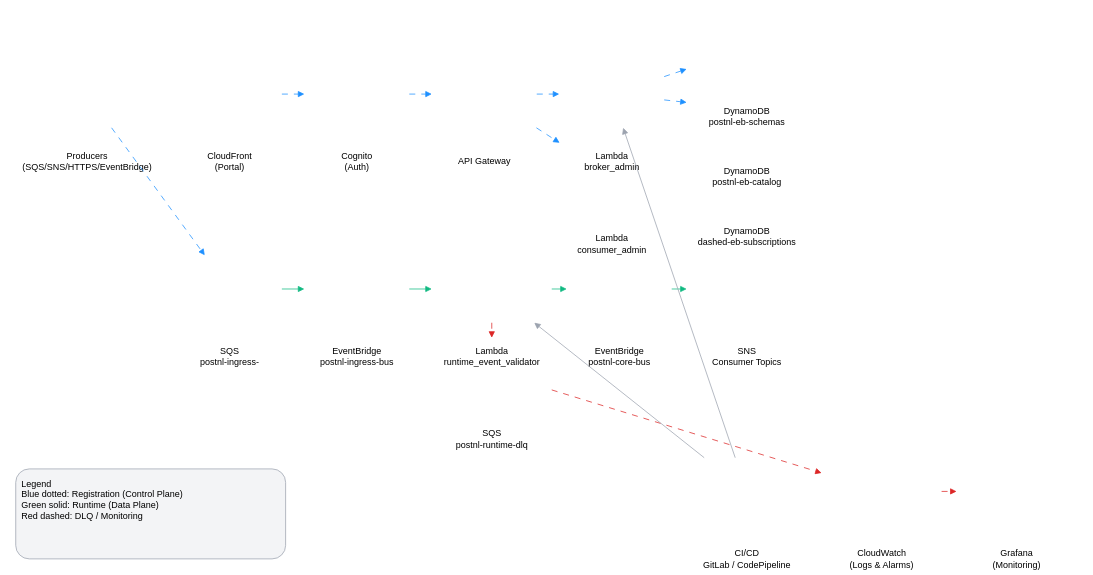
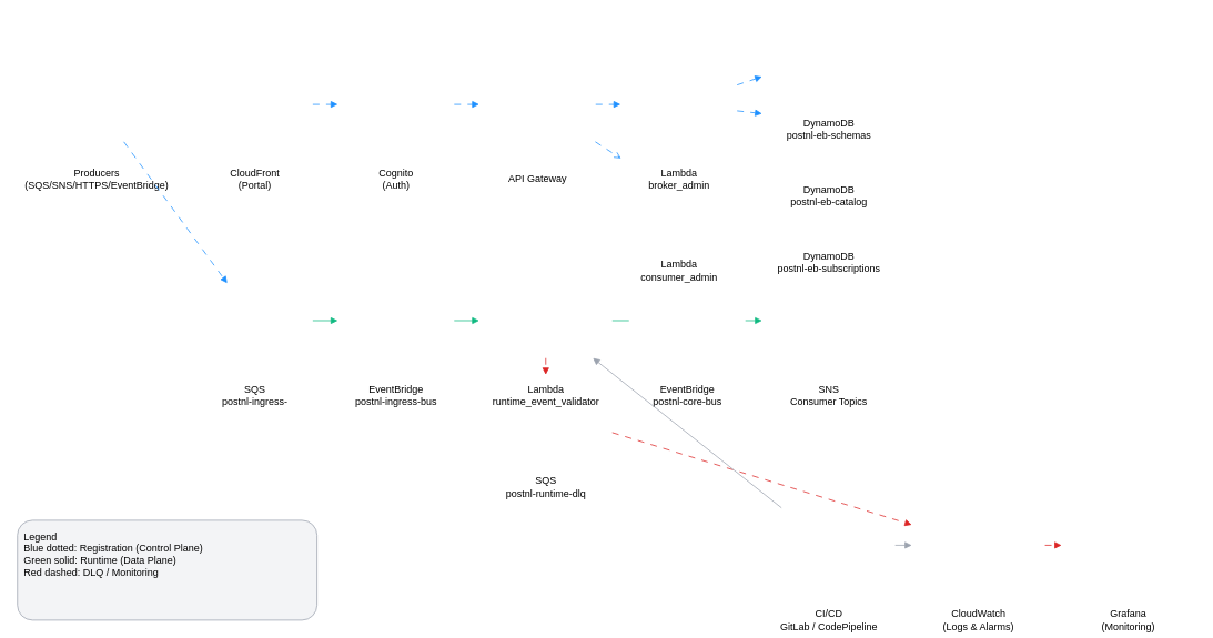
  <mxCell id="0" />
  <mxCell id="1" parent="0" />
  <mxCell id="2" value="" style="shape=image;image=data:image/svg+xml;utf8,%3Csvg xmlns='http://www.w3.org/2000/svg' width='140' height='90'%3E%3Crect rx='12' ry='12' x='1' y='1' width='138' height='88' fill='%239B59B6' stroke='%23111827' stroke-width='2'/%3E%3C/svg%3E;" vertex="0" parent="1" />
  <mxCell id="3" value="" style="shape=image;image=data:image/svg+xml;utf8,%3Csvg xmlns='http://www.w3.org/2000/svg' width='140' height='90'%3E%3Crect rx='12' ry='12' x='1' y='1' width='138' height='88' fill='%23E879F9' stroke='%23111827' stroke-width='2'/%3E%3C/svg%3E;" vertex="0" parent="1" />
  <mxCell id="4" value="" style="shape=image;image=data:image/svg+xml;utf8,%3Csvg xmlns='http://www.w3.org/2000/svg' width='140' height='90'%3E%3Crect rx='12' ry='12' x='1' y='1' width='138' height='88' fill='%23F59E0B' stroke='%23111827' stroke-width='2'/%3E%3C/svg%3E;" vertex="0" parent="1" />
  <mxCell id="5" value="" style="shape=image;image=data:image/svg+xml;utf8,%3Csvg xmlns='http://www.w3.org/2000/svg' width='140' height='90'%3E%3Crect rx='12' ry='12' x='1' y='1' width='138' height='88' fill='%231B76D3' stroke='%23111827' stroke-width='2'/%3E%3C/svg%3E;" vertex="0" parent="1" />
  <mxCell id="6" value="" style="shape=image;image=data:image/svg+xml;utf8,%3Csvg xmlns='http://www.w3.org/2000/svg' width='140' height='90'%3E%3Crect rx='12' ry='12' x='1' y='1' width='138' height='88' fill='%23EF4444' stroke='%23111827' stroke-width='2'/%3E%3C/svg%3E;" vertex="0" parent="1" />
  <mxCell id="7" value="" style="shape=image;image=data:image/svg+xml;utf8,%3Csvg xmlns='http://www.w3.org/2000/svg' width='140' height='90'%3E%3Crect rx='12' ry='12' x='1' y='1' width='138' height='88' fill='%23FBBF24' stroke='%23111827' stroke-width='2'/%3E%3C/svg%3E;" vertex="0" parent="1" />
  <mxCell id="8" value="" style="shape=image;image=data:image/svg+xml;utf8,%3Csvg xmlns='http://www.w3.org/2000/svg' width='140' height='90'%3E%3Crect rx='12' ry='12' x='1' y='1' width='138' height='88' fill='%2310B981' stroke='%23111827' stroke-width='2'/%3E%3C/svg%3E;" vertex="0" parent="1" />
  <mxCell id="9" value="" style="shape=image;image=data:image/svg+xml;utf8,%3Csvg xmlns='http://www.w3.org/2000/svg' width='140' height='90'%3E%3Crect rx='12' ry='12' x='1' y='1' width='138' height='88' fill='%230EA5E9' stroke='%23111827' stroke-width='2'/%3E%3C/svg%3E;" vertex="0" parent="1" />
  <mxCell id="10" value="" style="shape=image;image=data:image/svg+xml;utf8,%3Csvg xmlns='http://www.w3.org/2000/svg' width='140' height='90'%3E%3Crect rx='12' ry='12' x='1' y='1' width='138' height='88' fill='%239CA3AF' stroke='%23111827' stroke-width='2'/%3E%3C/svg%3E;" vertex="0" parent="1" />
  <mxCell id="11" value="Producers&#10;(SQS/SNS/HTTPS/EventBridge)" style="shape=image;image=data:image/svg+xml;utf8,%3Csvg xmlns='http://www.w3.org/2000/svg' width='140' height='90'%3E%3Crect rx='12' ry='12' x='1' y='1' width='138' height='88' fill='%231E90FF' stroke='%23111827' stroke-width='2'/%3E%3C/svg%3E;imageAlign=center;verticalAlign=middle;labelPosition=center;verticalLabelPosition=bottom;html=1;" vertex="1" parent="1"><mxGeometry x="35" y="80" width="160" height="90" as="geometry" /></mxCell>
  <mxCell id="12" value="CloudFront&#10;(Portal)" style="shape=image;image=data:image/svg+xml;utf8,%3Csvg xmlns='http://www.w3.org/2000/svg' width='140' height='90'%3E%3Crect rx='12' ry='12' width='140' height='90' fill='%239B59B6'/%3E%3C/svg%3E;imageAlign=center;verticalAlign=middle;labelPosition=center;verticalLabelPosition=bottom;html=1;" vertex="1" parent="1"><mxGeometry x="235" y="80" width="140" height="90" as="geometry" /></mxCell>
  <mxCell id="13" value="Cognito&#10;(Auth)" style="shape=image;image=data:image/svg+xml;utf8,%3Csvg xmlns='http://www.w3.org/2000/svg' width='140' height='90'%3E%3Crect rx='12' ry='12' width='140' height='90' fill='%23E879F9'/%3E%3C/svg%3E;imageAlign=center;verticalAlign=middle;labelPosition=center;verticalLabelPosition=bottom;html=1;" vertex="1" parent="1"><mxGeometry x="405" y="80" width="140" height="90" as="geometry" /></mxCell>
  <mxCell id="14" value="API Gateway" style="shape=image;image=data:image/svg+xml;utf8,%3Csvg xmlns='http://www.w3.org/2000/svg' width='140' height='90'%3E%3Crect rx='12' ry='12' width='140' height='90' fill='%239B59B6'/%3E%3C/svg%3E;imageAlign=center;verticalAlign=middle;labelPosition=center;verticalLabelPosition=bottom;html=1;" vertex="1" parent="1"><mxGeometry x="575" y="80" width="140" height="90" as="geometry" /></mxCell>
  <mxCell id="15" value="Lambda&#10;broker_admin" style="shape=image;image=data:image/svg+xml;utf8,%3Csvg xmlns='http://www.w3.org/2000/svg' width='140' height='90'%3E%3Crect rx='12' ry='12' width='140' height='90' fill='%23F59E0B'/%3E%3C/svg%3E;imageAlign=center;verticalAlign=middle;labelPosition=center;verticalLabelPosition=bottom;html=1;" vertex="1" parent="1"><mxGeometry x="745" y="80" width="140" height="90" as="geometry" /></mxCell>
  <mxCell id="16" value="Lambda&#10;consumer_admin" style="shape=image;image=data:image/svg+xml;utf8,%3Csvg xmlns='http://www.w3.org/2000/svg' width='140' height='90'%3E%3Crect rx='12' ry='12' width='140' height='90' fill='%23F59E0B'/%3E%3C/svg%3E;imageAlign=center;verticalAlign=middle;labelPosition=center;verticalLabelPosition=bottom;html=1;" vertex="1" parent="1"><mxGeometry x="745" y="190" width="140" height="90" as="geometry" /></mxCell>
  <mxCell id="17" value="DynamoDB&#10;postnl-eb-schemas" style="shape=image;image=data:image/svg+xml;utf8,%3Csvg xmlns='http://www.w3.org/2000/svg' width='140' height='90'%3E%3Crect rx='12' ry='12' width='140' height='90' fill='%231B76D3'/%3E%3C/svg%3E;imageAlign=center;verticalAlign=middle;labelPosition=center;verticalLabelPosition=bottom;html=1;" vertex="1" parent="1"><mxGeometry x="915" y="20" width="160" height="90" as="geometry" /></mxCell>
  <mxCell id="18" value="DynamoDB&#10;postnl-eb-catalog" style="shape=image;image=data:image/svg+xml;utf8,%3Csvg xmlns='http://www.w3.org/2000/svg' width='140' height='90'%3E%3Crect rx='12' ry='12' width='140' height='90' fill='%231B76D3'/%3E%3C/svg%3E;imageAlign=center;verticalAlign=middle;labelPosition=center;verticalLabelPosition=bottom;html=1;" vertex="1" parent="1"><mxGeometry x="915" y="100" width="160" height="90" as="geometry" /></mxCell>
- <mxCell id="19" value="DynamoDB&#10;dashed-eb-subscriptions" style="shape=image;image=data:image/svg+xml;utf8,%3Csvg xmlns='http://www.w3.org/2000/svg' width='140' height='90'%3E%3Crect rx='12' ry='12' width='140' height='90' fill='%231B76D3'/%3E%3C/svg%3E;imageAlign=center;verticalAlign=middle;labelPosition=center;verticalLabelPosition=bottom;html=1;" vertex="1" parent="1"><mxGeometry x="915" y="180" width="160" height="90" as="geometry" /></mxCell>
+ <mxCell id="19" value="DynamoDB&#10;postnl-eb-subscriptions" style="shape=image;image=data:image/svg+xml;utf8,%3Csvg xmlns='http://www.w3.org/2000/svg' width='140' height='90'%3E%3Crect rx='12' ry='12' width='140' height='90' fill='%231B76D3'/%3E%3C/svg%3E;imageAlign=center;verticalAlign=middle;labelPosition=center;verticalLabelPosition=bottom;html=1;" vertex="1" parent="1"><mxGeometry x="915" y="180" width="160" height="90" as="geometry" /></mxCell>
  <mxCell id="20" value="SQS&#10;postnl-ingress-&lt;producer&gt;" style="shape=image;image=data:image/svg+xml;utf8,%3Csvg xmlns='http://www.w3.org/2000/svg' width='140' height='90'%3E%3Crect rx='12' ry='12' width='140' height='90' fill='%23FBBF24'/%3E%3C/svg%3E;imageAlign=center;verticalAlign=middle;labelPosition=center;verticalLabelPosition=bottom;html=1;" vertex="1" parent="1"><mxGeometry x="235" y="340" width="140" height="90" as="geometry" /></mxCell>
  <mxCell id="21" value="EventBridge&#10;postnl-ingress-bus" style="shape=image;image=data:image/svg+xml;utf8,%3Csvg xmlns='http://www.w3.org/2000/svg' width='140' height='90'%3E%3Crect rx='12' ry='12' width='140' height='90' fill='%23EF4444'/%3E%3C/svg%3E;imageAlign=center;verticalAlign=middle;labelPosition=center;verticalLabelPosition=bottom;html=1;" vertex="1" parent="1"><mxGeometry x="405" y="340" width="140" height="90" as="geometry" /></mxCell>
  <mxCell id="22" value="Lambda&#10;runtime_event_validator" style="shape=image;image=data:image/svg+xml;utf8,%3Csvg xmlns='http://www.w3.org/2000/svg' width='140' height='90'%3E%3Crect rx='12' ry='12' width='140' height='90' fill='%23F59E0B'/%3E%3C/svg%3E;imageAlign=center;verticalAlign=middle;labelPosition=center;verticalLabelPosition=bottom;html=1;" vertex="1" parent="1"><mxGeometry x="575" y="340" width="160" height="90" as="geometry" /></mxCell>
  <mxCell id="23" value="EventBridge&#10;postnl-core-bus" style="shape=image;image=data:image/svg+xml;utf8,%3Csvg xmlns='http://www.w3.org/2000/svg' width='140' height='90'%3E%3Crect rx='12' ry='12' width='140' height='90' fill='%23EF4444'/%3E%3C/svg%3E;imageAlign=center;verticalAlign=middle;labelPosition=center;verticalLabelPosition=bottom;html=1;" vertex="1" parent="1"><mxGeometry x="755" y="340" width="140" height="90" as="geometry" /></mxCell>
  <mxCell id="24" value="SNS&#10;Consumer Topics" style="shape=image;image=data:image/svg+xml;utf8,%3Csvg xmlns='http://www.w3.org/2000/svg' width='140' height='90'%3E%3Crect rx='12' ry='12' width='140' height='90' fill='%23FBBF24'/%3E%3C/svg%3E;imageAlign=center;verticalAlign=middle;labelPosition=center;verticalLabelPosition=bottom;html=1;" vertex="1" parent="1"><mxGeometry x="915" y="340" width="160" height="90" as="geometry" /></mxCell>
  <mxCell id="25" value="SQS&#10;postnl-runtime-dlq" style="shape=image;image=data:image/svg+xml;utf8,%3Csvg xmlns='http://www.w3.org/2000/svg' width='140' height='90'%3E%3Crect rx='12' ry='12' width='140' height='90' fill='%239CA3AF'/%3E%3C/svg%3E;imageAlign=center;verticalAlign=middle;labelPosition=center;verticalLabelPosition=bottom;html=1;" vertex="1" parent="1"><mxGeometry x="575" y="450" width="160" height="90" as="geometry" /></mxCell>
  <mxCell id="26" value="CI/CD&#10;GitLab / CodePipeline" style="shape=image;image=data:image/svg+xml;utf8,%3Csvg xmlns='http://www.w3.org/2000/svg' width='140' height='90'%3E%3Crect rx='12' ry='12' width='140' height='90' fill='%239CA3AF'/%3E%3C/svg%3E;imageAlign=center;verticalAlign=middle;labelPosition=center;verticalLabelPosition=bottom;html=1;" vertex="1" parent="1"><mxGeometry x="915" y="610" width="160" height="90" as="geometry" /></mxCell>
  <mxCell id="27" value="CloudWatch&#10;(Logs &amp; Alarms)" style="shape=image;image=data:image/svg+xml;utf8,%3Csvg xmlns='http://www.w3.org/2000/svg' width='140' height='90'%3E%3Crect rx='12' ry='12' width='140' height='90' fill='%2310B981'/%3E%3C/svg%3E;imageAlign=center;verticalAlign=middle;labelPosition=center;verticalLabelPosition=bottom;html=1;" vertex="1" parent="1"><mxGeometry x="1095" y="610" width="160" height="90" as="geometry" /></mxCell>
  <mxCell id="28" value="Grafana&#10;(Monitoring)" style="shape=image;image=data:image/svg+xml;utf8,%3Csvg xmlns='http://www.w3.org/2000/svg' width='140' height='90'%3E%3Crect rx='12' ry='12' width='140' height='90' fill='%230EA5E9'/%3E%3C/svg%3E;imageAlign=center;verticalAlign=middle;labelPosition=center;verticalLabelPosition=bottom;html=1;" vertex="1" parent="1"><mxGeometry x="1275" y="610" width="160" height="90" as="geometry" /></mxCell>
  <mxCell id="29" value="Legend&#10;Blue dotted: Registration (Control Plane)&#10;Green solid: Runtime (Data Plane)&#10;Red dashed: DLQ / Monitoring" style="rounded=1;fillColor=#F3F4F6;strokeColor=#9CA3AF;html=1;align=left;verticalAlign=top;spacing=8;" vertex="1" parent="1"><mxGeometry x="20" y="625" width="360" height="120" as="geometry" /></mxCell>
  <mxCell id="30" edge="1" parent="1" source="11" target="20" style="endArrow=block;html=1;strokeColor=#1E90FF;dashed=1;dashPattern=8 8;rounded=0;"><mxGeometry relative="1" as="geometry" /></mxCell>
  <mxCell id="31" edge="1" parent="1" source="12" target="13" style="endArrow=block;html=1;strokeColor=#1E90FF;dashed=1;dashPattern=8 8;rounded=0;"><mxGeometry relative="1" as="geometry" /></mxCell>
  <mxCell id="32" edge="1" parent="1" source="13" target="14" style="endArrow=block;html=1;strokeColor=#1E90FF;dashed=1;dashPattern=8 8;rounded=0;"><mxGeometry relative="1" as="geometry" /></mxCell>
  <mxCell id="33" edge="1" parent="1" source="14" target="15" style="endArrow=block;html=1;strokeColor=#1E90FF;dashed=1;dashPattern=8 8;rounded=0;"><mxGeometry relative="1" as="geometry" /></mxCell>
- <mxCell id="34" edge="1" parent="1" source="14" target="16" style="endArrow=block;html=1;strokeColor=#1E90FF;dashed=1;dashPattern=8 8;rounded=0;"><mxGeometry relative="1" as="geometry" /></mxCell>
+ <mxCell id="34" edge="1" parent="1" source="14" target="16" style="endArrow=open;html=1;strokeColor=#1E90FF;dashed=1;dashPattern=8 8;rounded=0;"><mxGeometry relative="1" as="geometry" /></mxCell>
  <mxCell id="35" edge="1" parent="1" source="15" target="17" style="endArrow=block;html=1;strokeColor=#1E90FF;dashed=1;dashPattern=8 8;rounded=0;"><mxGeometry relative="1" as="geometry" /></mxCell>
  <mxCell id="36" edge="1" parent="1" source="15" target="18" style="endArrow=block;html=1;strokeColor=#1E90FF;dashed=1;dashPattern=8 8;rounded=0;"><mxGeometry relative="1" as="geometry" /></mxCell>
  <mxCell id="37" edge="1" parent="1" source="20" target="21" style="endArrow=block;html=1;strokeColor=#10B981;rounded=0;"><mxGeometry relative="1" as="geometry" /></mxCell>
  <mxCell id="38" edge="1" parent="1" source="21" target="22" style="endArrow=block;html=1;strokeColor=#10B981;rounded=0;"><mxGeometry relative="1" as="geometry" /></mxCell>
- <mxCell id="39" edge="1" parent="1" source="22" target="23" style="endArrow=block;html=1;strokeColor=#10B981;rounded=0;"><mxGeometry relative="1" as="geometry" /></mxCell>
+ <mxCell id="39" edge="1" parent="1" source="22" target="23" style="endArrow=none;html=1;strokeColor=#10B981;rounded=0;"><mxGeometry relative="1" as="geometry" /></mxCell>
  <mxCell id="40" edge="1" parent="1" source="23" target="24" style="endArrow=block;html=1;strokeColor=#10B981;rounded=0;"><mxGeometry relative="1" as="geometry" /></mxCell>
  <mxCell id="41" edge="1" parent="1" source="22" target="25" style="endArrow=block;html=1;strokeColor=#DC2626;dashed=1;dashPattern=8 8;rounded=0;"><mxGeometry relative="1" as="geometry" /></mxCell>
  <mxCell id="42" edge="1" parent="1" source="25" target="27" style="endArrow=block;html=1;strokeColor=#DC2626;dashed=1;dashPattern=8 8;rounded=0;"><mxGeometry relative="1" as="geometry" /></mxCell>
  <mxCell id="43" edge="1" parent="1" source="27" target="28" style="endArrow=block;html=1;strokeColor=#DC2626;dashed=1;dashPattern=8 8;rounded=0;"><mxGeometry relative="1" as="geometry" /></mxCell>
- <mxCell id="44" edge="1" parent="1" source="26" target="15" style="endArrow=block;html=1;strokeColor=#9CA3AF;rounded=0;"><mxGeometry relative="1" as="geometry" /></mxCell>
+ <mxCell id="44" edge="1" parent="1" source="26" target="27" style="endArrow=block;html=1;strokeColor=#9CA3AF;rounded=0;"><mxGeometry relative="1" as="geometry" /></mxCell>
  <mxCell id="45" edge="1" parent="1" source="26" target="22" style="endArrow=block;html=1;strokeColor=#9CA3AF;rounded=0;"><mxGeometry relative="1" as="geometry" /></mxCell>
